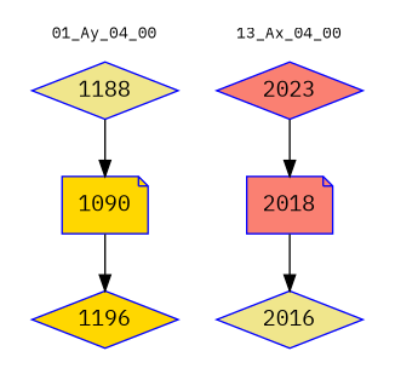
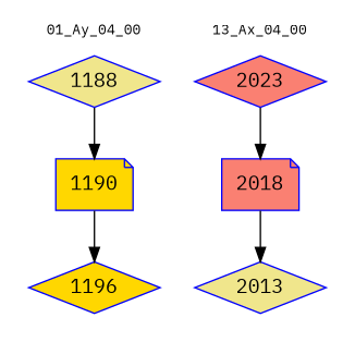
  digraph {
    fontname="IBM Plex Mono"
    node [color=blue fillcolor=khaki fontname="IBM Plex Mono" shape=diamond style=filled]
    edge [color=black fontname="IBM Plex Mono"]
    n1 [label=1188]
-   n2 [fillcolor=gold label=1090 shape=note]
+   n2 [fillcolor=gold label=1190 shape=note]
    n3 [fillcolor=gold label=1196]
    n4 [fillcolor=salmon label=2023]
    n5 [fillcolor=salmon label=2018 shape=note]
-   n6 [label=2016]
+   n6 [label=2013]
    subgraph cluster_1 {
      color=white
      fontsize=10
      label="01_Ay_04_00"
      n1
      n2
      n3
    }
    subgraph cluster_2 {
      color=white
      fontsize=10
      label="13_Ax_04_00"
      n4
      n5
      n6
    }
    n1 -> n2
    n2 -> n3
    n4 -> n5
    n5 -> n6
  }
